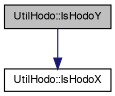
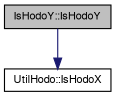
  digraph {
    rankdir=TB
    node [color=black fontname=FreeSans fontsize=10 shape=record]
-   n1 [fillcolor=grey75 fontcolor=black height=0.2 label="UtilHodo::IsHodoY" style=filled width=0.4]
+   n1 [fillcolor=grey75 fontcolor=black height=0.2 label="IsHodoY::IsHodoY" style=filled width=0.4]
    n2 [height=0.2 label="UtilHodo::IsHodoX" width=0.4]
    n1 -> n2 [color=midnightblue fontname=FreeSans fontsize=10 labelfontname=FreeSans labelfontsize=10 style=solid]
  }
